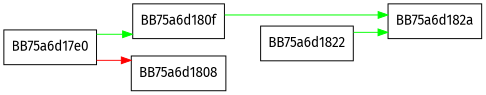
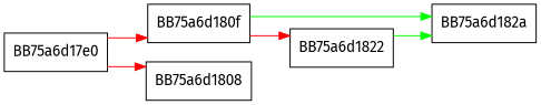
  digraph {
    fontname="Fira Sans"
    rankdir=LR
    splines=ortho
    node [fontname="Fira Sans" shape=box]
    edge [color=green fontname="Fira Sans"]
    BB75a6d17e0
    BB75a6d180f
    BB75a6d1808
    BB75a6d182a
    BB75a6d1822
-   BB75a6d17e0 -> BB75a6d180f
+   BB75a6d17e0 -> BB75a6d180f [color=red]
    BB75a6d17e0 -> BB75a6d1808 [color=red]
    BB75a6d180f -> BB75a6d182a
+   BB75a6d180f -> BB75a6d1822 [color=red]
    BB75a6d1822 -> BB75a6d182a
  }
